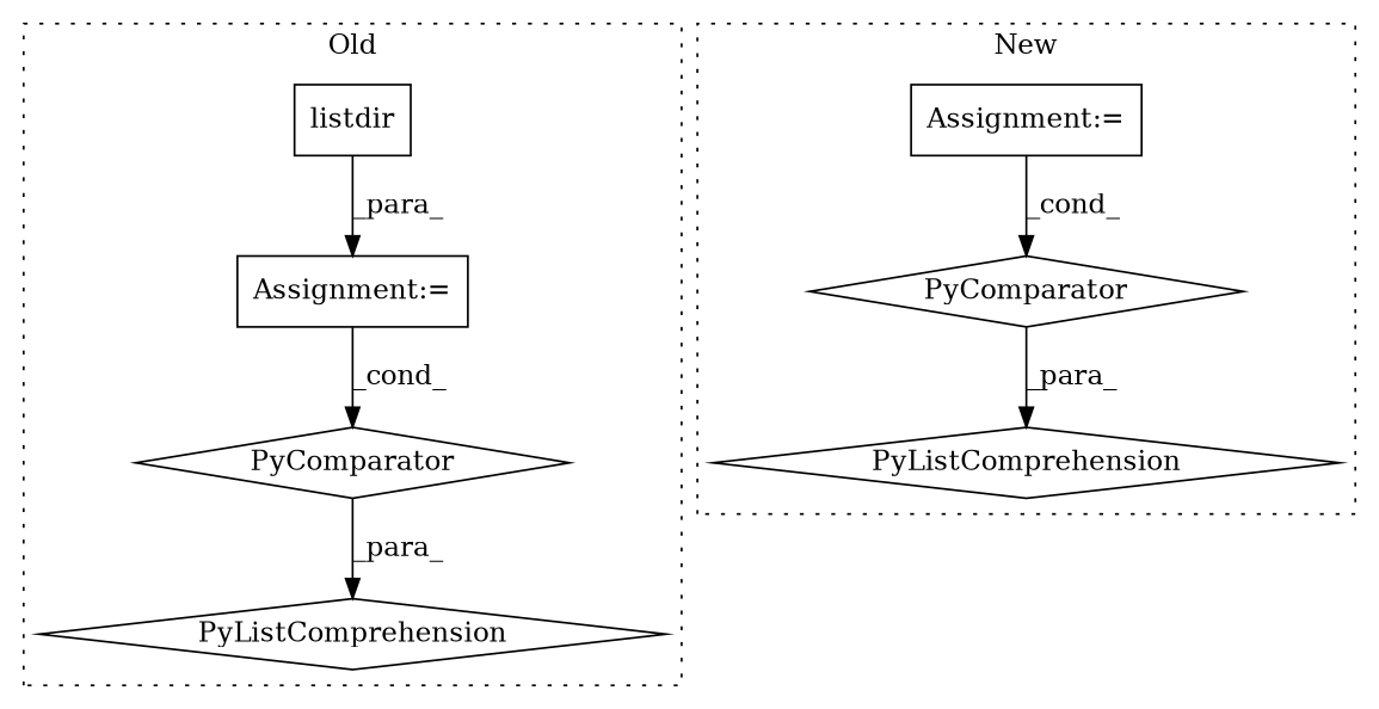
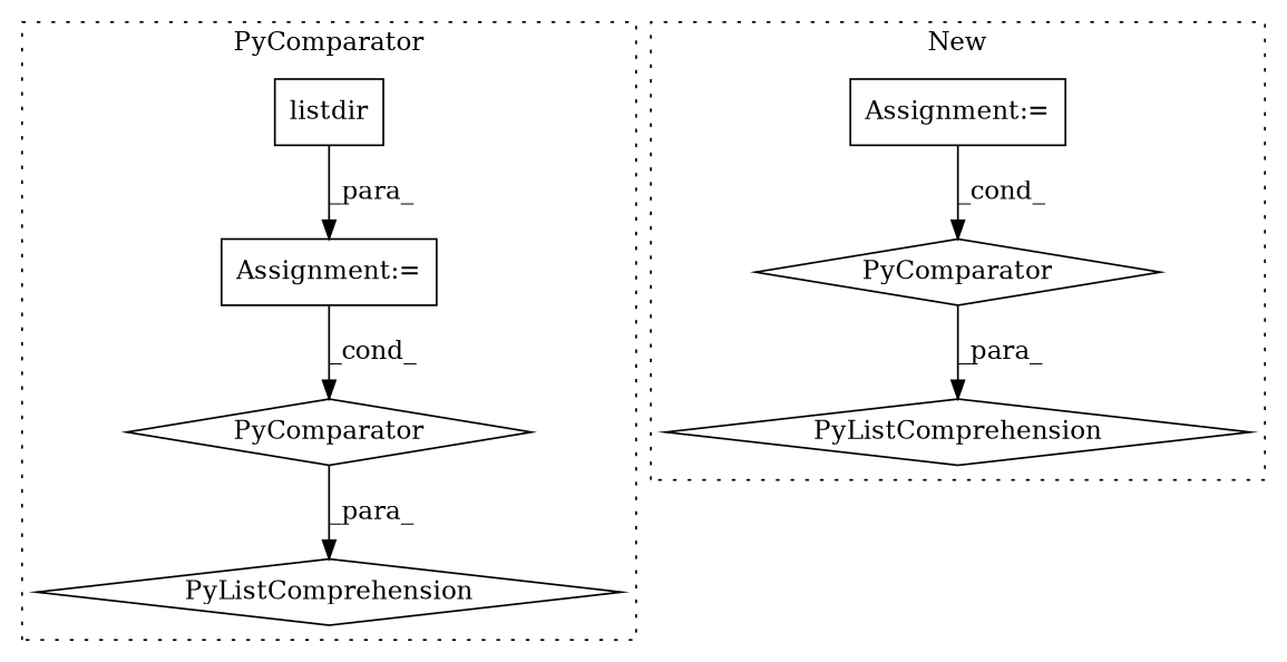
  digraph {
    node [a=113 l=63 s=10875 shape=diamond]
    n1 [a=32 l="8,1" label=listdir s="10885,10910" shape=box]
    n2 [label=PyComparator]
    n3 [a=7 label="Assignment:=" shape=box]
    n4 [a=109 l=133 label=PyListComprehension s=10813]
    n5 [a=109 l=172 label=PyListComprehension s=10844]
    n6 [l=46 label=PyComparator s=10962]
    n7 [a=7 l=46 label="Assignment:=" s=10962 shape=box]
    subgraph cluster_1 {
-     label=Old
+     label=PyComparator
      style=dotted
      n1
      n2
      n3
      n4
    }
    subgraph cluster_2 {
      label=New
      style=dotted
      n5
      n6
      n7
    }
    n1 -> n3 [label=_para_]
    n2 -> n4 [label=_para_]
    n3 -> n2 [label=_cond_]
    n6 -> n5 [label=_para_]
    n7 -> n6 [label=_cond_]
  }
